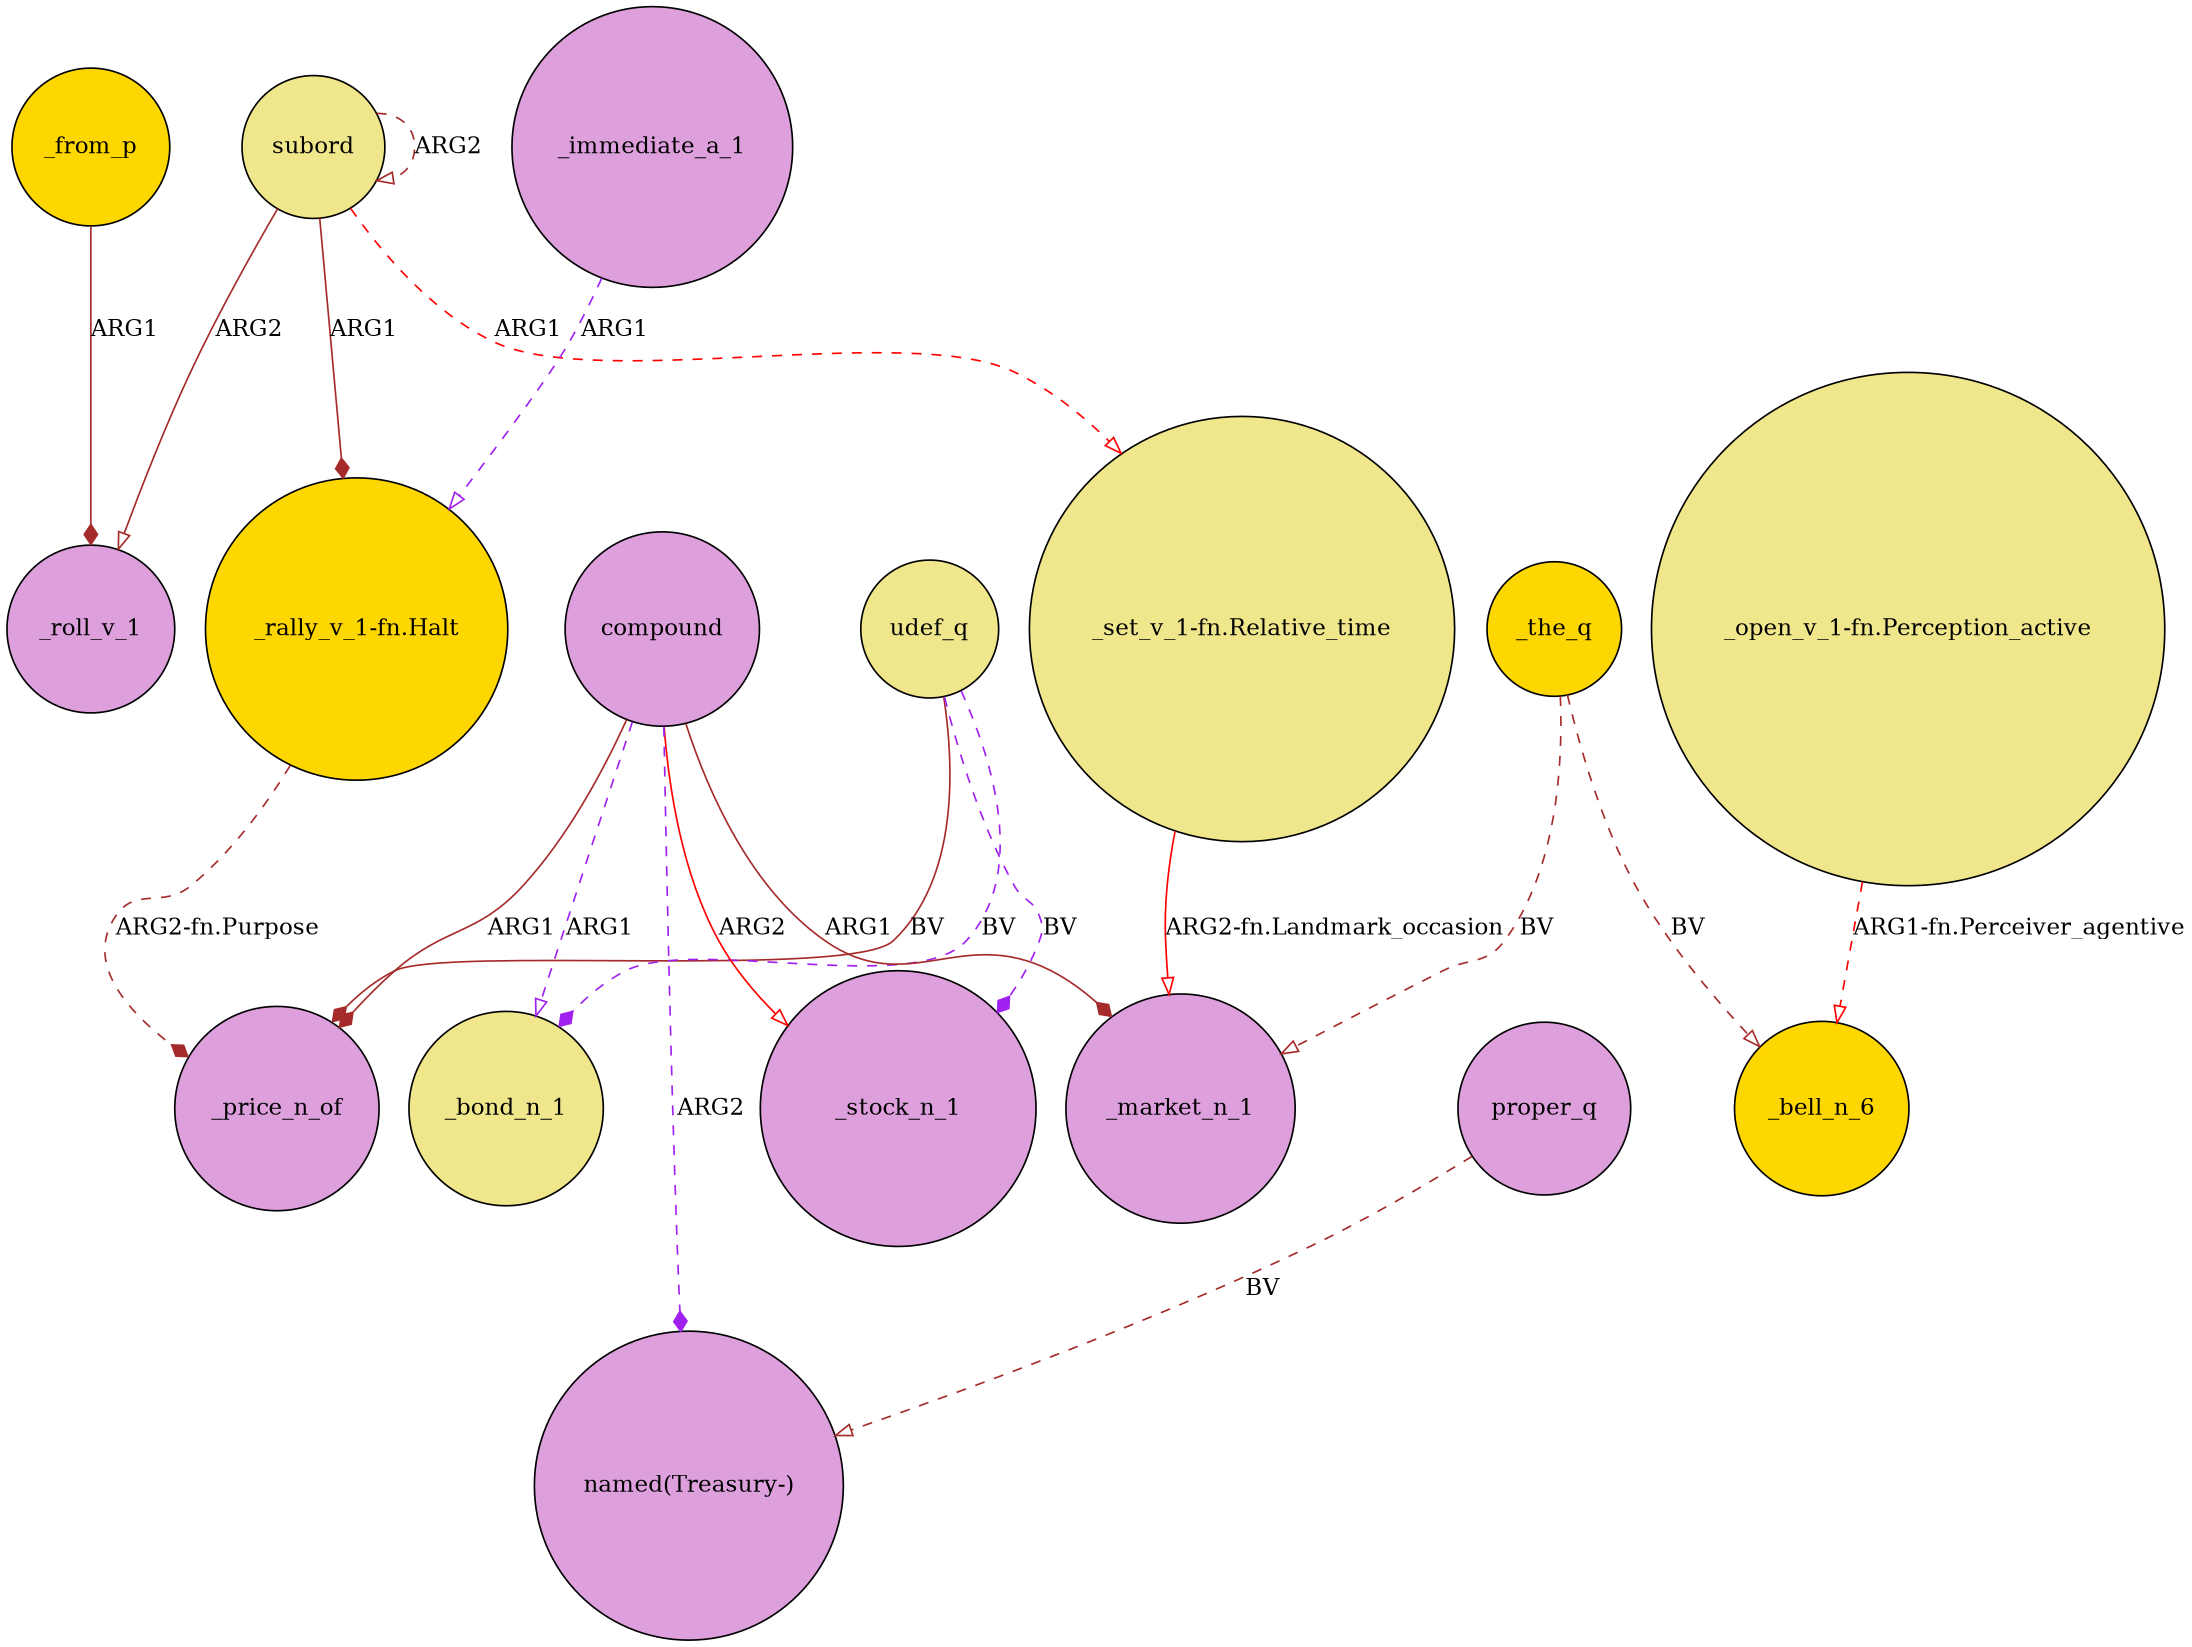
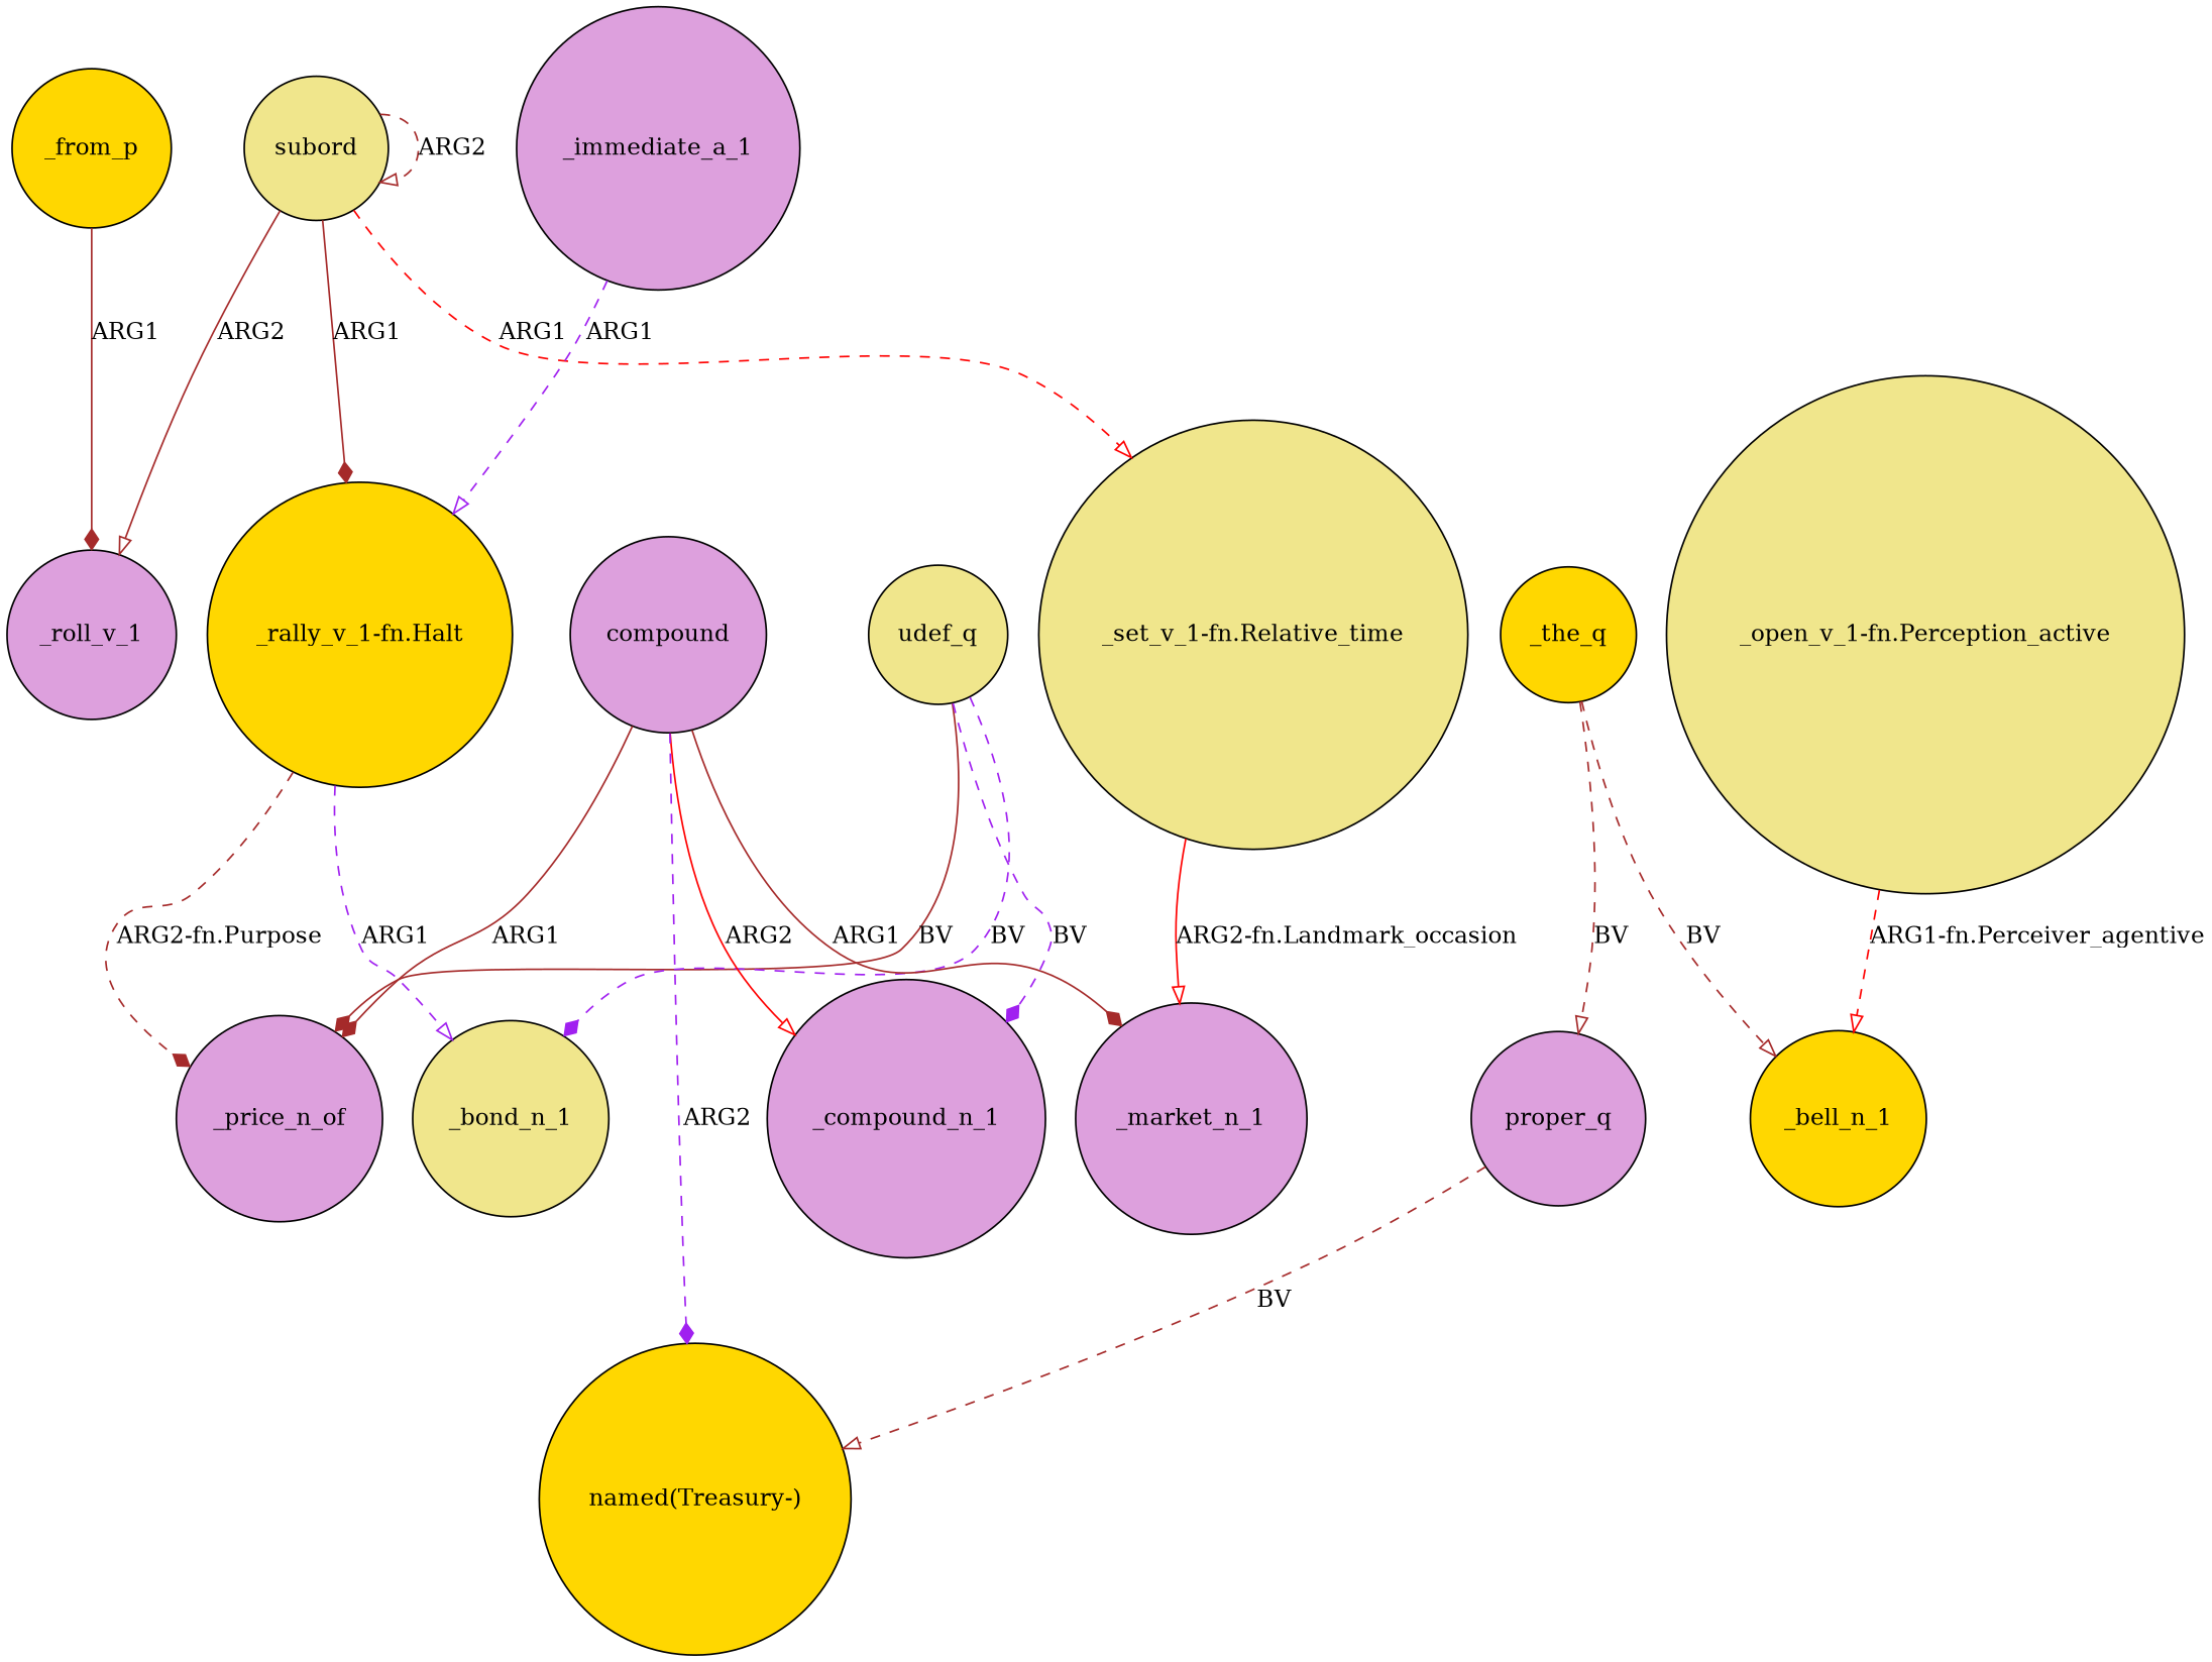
  digraph {
    node [fillcolor=plum shape=circle style=filled]
    edge [arrowhead=onormal color=brown style=dashed]
    subord [fillcolor=khaki]
    "_set_v_1-fn.Relative_time" [fillcolor=khaki]
    "_rally_v_1-fn.Halt" [fillcolor=gold]
    _roll_v_1
    _market_n_1
    _price_n_of
    "_open_v_1-fn.Perception_active" [fillcolor=khaki]
-   _bell_n_1 [fillcolor=gold label=_bell_n_6]
+   _bell_n_1 [fillcolor=gold]
    udef_q [fillcolor=khaki]
    _bond_n_1 [fillcolor=khaki]
-   _stock_n_1
+   _stock_n_1 [label=_compound_n_1]
    _from_p [fillcolor=gold]
    compound
-   "named(Treasury-)"
+   "named(Treasury-)" [fillcolor=gold]
    _the_q [fillcolor=gold]
    proper_q
    _immediate_a_1
    subord -> subord [label=ARG2]
    subord -> "_set_v_1-fn.Relative_time" [color=red label=ARG1]
    subord -> "_rally_v_1-fn.Halt" [arrowhead=diamond label=ARG1 style=solid]
    subord -> _roll_v_1 [label=ARG2 style=solid]
    "_set_v_1-fn.Relative_time" -> _market_n_1 [color=red label="ARG2-fn.Landmark_occasion" style=solid]
    "_rally_v_1-fn.Halt" -> _price_n_of [arrowhead=diamond label="ARG2-fn.Purpose"]
    "_open_v_1-fn.Perception_active" -> _bell_n_1 [color=red label="ARG1-fn.Perceiver_agentive"]
    udef_q -> _price_n_of [arrowhead=diamond label=BV style=solid]
    udef_q -> _bond_n_1 [arrowhead=diamond color=purple label=BV]
    udef_q -> _stock_n_1 [arrowhead=diamond color=purple label=BV]
    _from_p -> _roll_v_1 [arrowhead=diamond label=ARG1 style=solid]
    compound -> _market_n_1 [arrowhead=diamond label=ARG1 style=solid]
    compound -> _price_n_of [arrowhead=diamond label=ARG1 style=solid]
-   compound -> _bond_n_1 [color=purple label=ARG1]
+   "_rally_v_1-fn.Halt" -> _bond_n_1 [color=purple label=ARG1]
    compound -> _stock_n_1 [color=red label=ARG2 style=solid]
    compound -> "named(Treasury-)" [arrowhead=diamond color=purple label=ARG2]
-   _the_q -> _market_n_1 [label=BV]
+   _the_q -> proper_q [label=BV]
    _the_q -> _bell_n_1 [label=BV]
    proper_q -> "named(Treasury-)" [label=BV]
    _immediate_a_1 -> "_rally_v_1-fn.Halt" [color=purple label=ARG1]
  }
